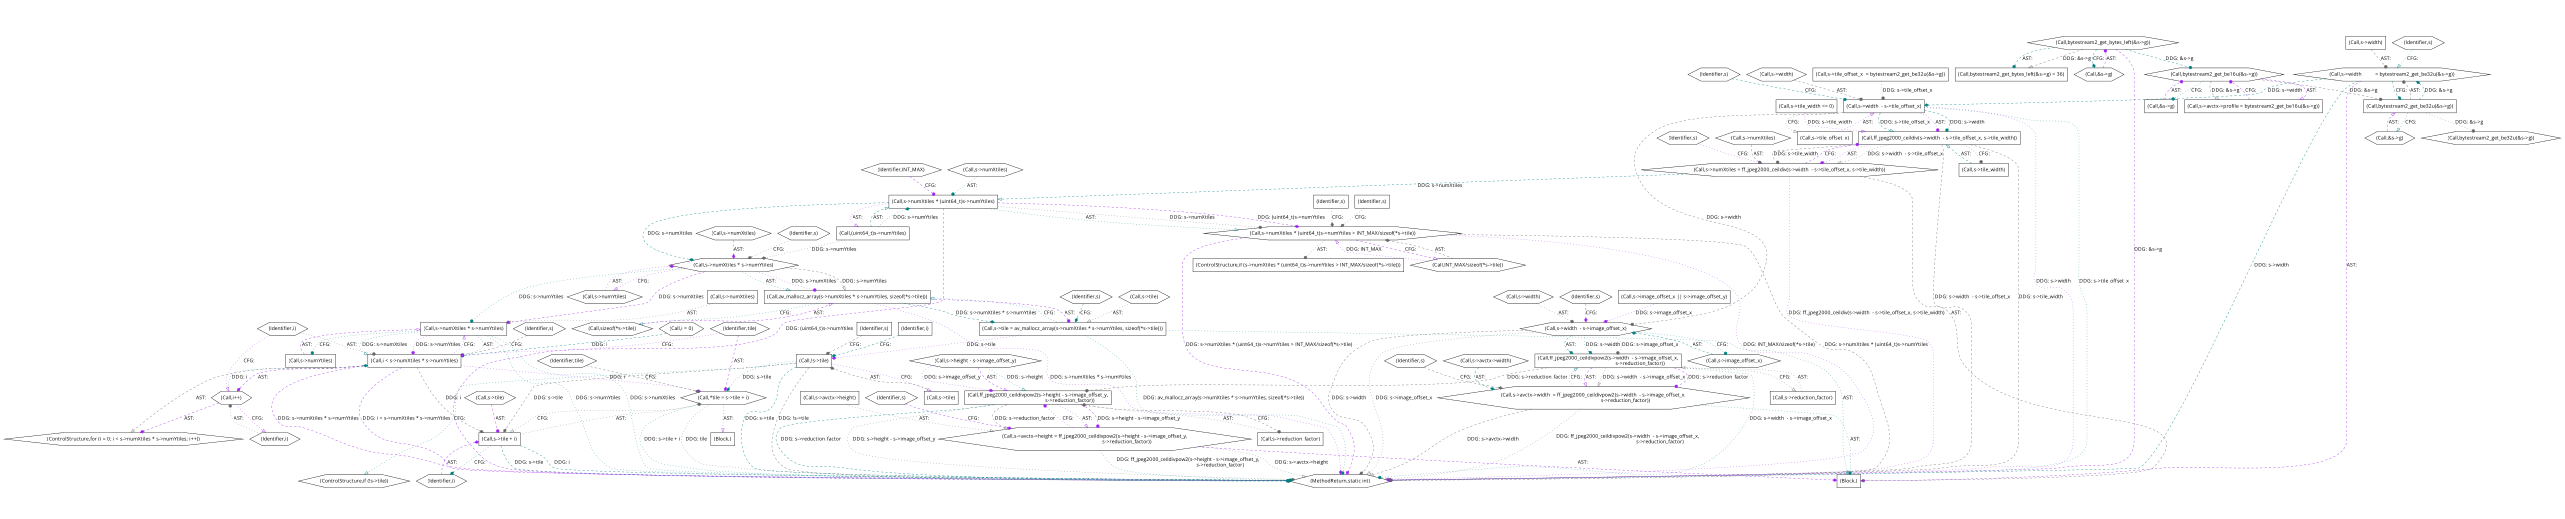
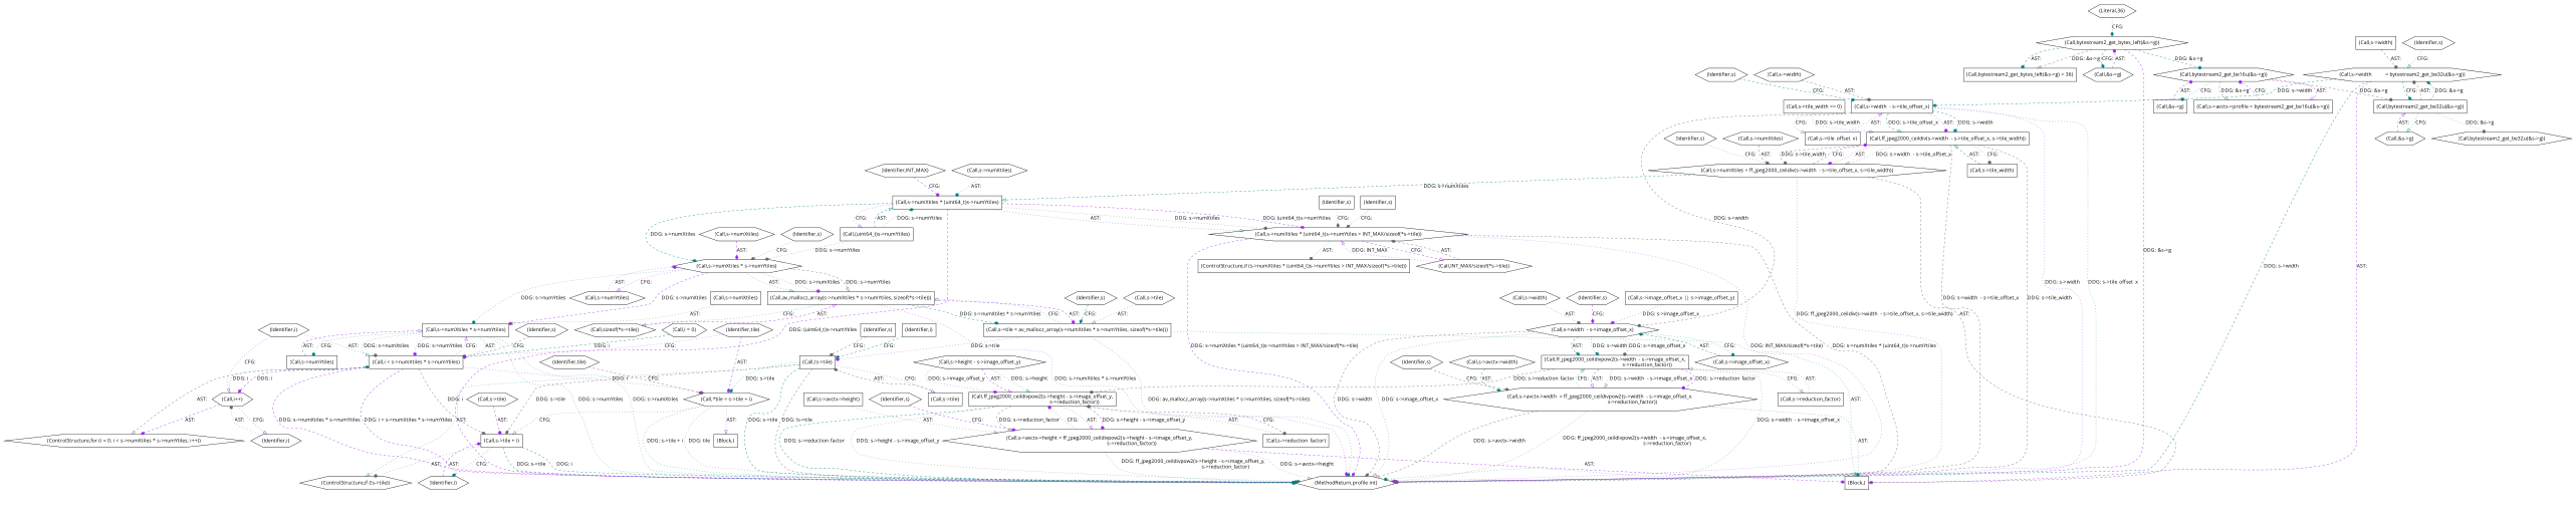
  digraph {
    fontname="Open Sans"
    node [fontname="Open Sans" shape=hexagon]
    edge [arrowhead=diamond color=purple fontname="Open Sans" style=dotted]
    n1 [label="(Call,s->width          = bytestream2_get_be32u(&s->g))"]
    n2 [label="(Call,bytestream2_get_be32u(&s->g))" shape=box]
    n3 [label="(Call,s->width  - s->tile_offset_x)" shape=box]
    n4 [label="(Block,)" shape=box]
-   n5 [label="(MethodReturn,static int)"]
+   n5 [label="(MethodReturn,profile int)"]
    n6 [label="(Call,&s->g)"]
    n7 [label="(Call,bytestream2_get_be32u(&s->g))"]
    n8 [label="(Call,ff_jpeg2000_ceildiv(s->width  - s->tile_offset_x, s->tile_width))" shape=box]
    n9 [label="(Call,s->width  - s->image_offset_x)"]
    n10 [label="(Call,s->tile_offset_x)" shape=box]
    n11 [label="(Call,bytestream2_get_be16u(&s->g))"]
    n12 [label="(Call,s->avctx->profile = bytestream2_get_be16u(&s->g))" shape=box]
    n13 [label="(Call,&s->g)" shape=box]
    n14 [label="(Call,bytestream2_get_bytes_left(&s->g))"]
    n15 [label="(Call,bytestream2_get_bytes_left(&s->g) < 36)" shape=box]
    n16 [label="(Call,&s->g)"]
    n17 [label="(Call,s->numXtiles = ff_jpeg2000_ceildiv(s->width  - s->tile_offset_x, s->tile_width))"]
    n18 [label="(Call,s->tile_width)" shape=box]
    n19 [label="(Call,ff_jpeg2000_ceildivpow2(s->width  - s->image_offset_x,\n                                               s->reduction_factor))" shape=box]
    n20 [label="(Call,s->image_offset_x)"]
    n21 [label="(Call,s->numXtiles * (uint64_t)s->numYtiles)" shape=box]
    n22 [label="(Call,s->numXtiles * (uint64_t)s->numYtiles > INT_MAX/sizeof(*s->tile))"]
    n23 [label="(Call,s->numXtiles * s->numYtiles)"]
    n24 [label="(Call,(uint64_t)s->numYtiles)" shape=box]
    n25 [label="(ControlStructure,if (s->numXtiles * (uint64_t)s->numYtiles > INT_MAX/sizeof(*s->tile)))" shape=box]
    n26 [label="(Call,INT_MAX/sizeof(*s->tile))"]
    n27 [label="(Call,av_mallocz_array(s->numXtiles * s->numYtiles, sizeof(*s->tile)))" shape=box]
    n28 [label="(Call,s->numXtiles * s->numYtiles)" shape=box]
    n29 [label="(Call,s->numYtiles)"]
    n30 [label="(Call,s->tile = av_mallocz_array(s->numXtiles * s->numYtiles, sizeof(*s->tile)))" shape=box]
    n31 [label="(Call,sizeof(*s->tile))"]
    n32 [label="(Call,i < s->numXtiles * s->numYtiles)" shape=box]
    n33 [label="(Call,s->numYtiles)" shape=box]
    n34 [label="(Call,!s->tile)" shape=box]
    n35 [label="(Call,*tile = s->tile + i)"]
    n36 [label="(Call,s->tile + i)" shape=box]
    n37 [label="(ControlStructure,if (!s->tile))"]
    n38 [label="(Call,s->tile)" shape=box]
    n39 [label="(Block,)" shape=box]
    n40 [label="(Identifier,i)"]
    n41 [label="(Call,i++)"]
    n42 [label="(ControlStructure,for (i = 0; i < s->numXtiles * s->numYtiles; i++))"]
    n43 [label="(Identifier,i)"]
    n44 [label="(Call,s->avctx->width  = ff_jpeg2000_ceildivpow2(s->width  - s->image_offset_x,\n                                               s->reduction_factor))"]
    n45 [label="(Call,ff_jpeg2000_ceildivpow2(s->height - s->image_offset_y,\n                                               s->reduction_factor))" shape=box]
    n46 [label="(Call,s->reduction_factor)" shape=box]
    n47 [label="(Call,s->avctx->height = ff_jpeg2000_ceildivpow2(s->height - s->image_offset_y,\n                                               s->reduction_factor))"]
    n48 [label="(Call,s->reduction_factor)" shape=box]
    n49 [label="(Call,s->width)" shape=box]
    n50 [label="(Call,s->width)"]
    n51 [label="(Identifier,s)"]
    n52 [label="(Identifier,s)"]
    n53 [label="(Call,s->image_offset_x || s->image_offset_y)" shape=box]
    n54 [label="(Identifier,s)"]
    n55 [label="(Identifier,s)" shape=box]
+   n56 [label="(Literal,36)"]
    n57 [label="(Call,s->numXtiles)"]
    n58 [label="(Call,s->numXtiles)"]
    n59 [label="(Call,s->numXtiles)"]
    n60 [label="(Identifier,tile)"]
    n61 [label="(Call,s->height - s->image_offset_y)"]
    n62 [label="(Call,s->tile)"]
    n63 [label="(Identifier,s)" shape=box]
    n64 [label="(Identifier,i)" shape=box]
    n65 [label="(Call,s->width)"]
    n66 [label="(Identifier,s)"]
    n67 [label="(Call,s->avctx->height)" shape=box]
-   n68 [label="(Call,s->tile_offset_x  = bytestream2_get_be32u(&s->g))" shape=box]
    n69 [label="(Identifier,s)"]
    n70 [label="(Identifier,s)" shape=box]
    n71 [label="(Identifier,s)"]
    n72 [label="(Identifier,s)"]
    n73 [label="(Identifier,i)"]
    n74 [label="(Identifier,s)"]
    n75 [label="(Identifier,INT_MAX)"]
    n76 [label="(Call,s->numXtiles)" shape=box]
    n77 [label="(Call,s->tile)"]
    n78 [label="(Identifier,s)"]
    n79 [label="(Call,s->avctx->width)"]
    n80 [label="(Call,i = 0)"]
    n81 [label="(Call,s->tile_width <= 0)" shape=box]
    n82 [label="(Identifier,tile)"]
    n1 -> n2 [color=teal label="CFG: " style=dashed]
    n1 -> n3 [color=teal label="DDG: s->width" style=dashed]
    n1 -> n4 [label="AST: " style=dashed]
    n1 -> n5 [arrowhead=onormal color=teal label="DDG: s->width" style=dashed]
    n2 -> n1 [arrowhead=dot color=gray40 label="AST: " style=dashed]
    n2 -> n1 [color=teal label="DDG: &s->g" style=dashed]
    n2 -> n6 [arrowhead=onormal color=teal label="CFG: "]
    n2 -> n7 [arrowhead=dot color=gray40 label="DDG: &s->g"]
    n3 -> n5 [label="DDG: s->width"]
    n3 -> n5 [arrowhead=dot color=teal label="DDG: s->tile_offset_x"]
    n3 -> n8 [arrowhead=dot label="AST: "]
    n3 -> n8 [arrowhead=dot color=teal label="DDG: s->width" style=dashed]
    n3 -> n8 [arrowhead=onormal color=teal label="DDG: s->tile_offset_x" style=dashed]
    n3 -> n9 [arrowhead=dot color=gray40 label="DDG: s->width" style=dashed]
    n3 -> n10 [arrowhead=onormal color=gray40 label="CFG: "]
    n6 -> n2 [arrowhead=onormal label="AST: " style=dashed]
    n8 -> n5 [color=gray40 label="DDG: s->width  - s->tile_offset_x" style=dashed]
    n8 -> n5 [color=gray40 label="DDG: s->tile_width" style=dashed]
    n8 -> n17 [label="AST: "]
    n8 -> n17 [arrowhead=onormal color=gray40 label="DDG: s->width  - s->tile_offset_x"]
    n8 -> n17 [arrowhead=dot color=gray40 label="DDG: s->tile_width" style=dashed]
    n8 -> n18 [arrowhead=dot color=gray40 label="CFG: "]
    n9 -> n5 [color=gray40 label="DDG: s->width" style=dashed]
    n9 -> n5 [arrowhead=onormal color=gray40 label="DDG: s->image_offset_x"]
    n9 -> n19 [color=teal label="AST: " style=dashed]
    n9 -> n19 [color=teal label="DDG: s->width"]
    n9 -> n19 [arrowhead=dot color=gray40 label="DDG: s->image_offset_x"]
    n9 -> n20 [arrowhead=dot color=teal label="CFG: "]
    n10 -> n3 [arrowhead=onormal label="AST: "]
    n11 -> n2 [arrowhead=dot color=gray40 label="DDG: &s->g" style=dashed]
    n11 -> n12 [arrowhead=onormal label="AST: " style=dashed]
    n11 -> n12 [arrowhead=onormal color=gray40 label="DDG: &s->g" style=dashed]
    n11 -> n13 [arrowhead=dot color=teal label="CFG: "]
    n12 -> n11 [arrowhead=dot label="CFG: " style=dashed]
    n13 -> n11 [arrowhead=dot label="AST: " style=dashed]
    n14 -> n5 [label="DDG: &s->g" style=dashed]
    n14 -> n11 [arrowhead=dot color=teal label="DDG: &s->g" style=dashed]
    n14 -> n15 [arrowhead=dot color=teal label="AST: " style=dashed]
    n14 -> n15 [arrowhead=onormal color=gray40 label="DDG: &s->g" style=dashed]
    n14 -> n16 [color=teal label="CFG: " style=dashed]
    n16 -> n14 [arrowhead=dot label="AST: " style=dashed]
    n17 -> n4 [arrowhead=onormal color=gray40 label="AST: " style=dashed]
    n17 -> n5 [arrowhead=dot label="DDG: ff_jpeg2000_ceildiv(s->width  - s->tile_offset_x, s->tile_width)"]
    n17 -> n8 [arrowhead=dot label="CFG: " style=dashed]
    n17 -> n21 [arrowhead=onormal color=teal label="DDG: s->numXtiles" style=dashed]
    n18 -> n8 [arrowhead=onormal color=teal label="AST: " style=dashed]
    n19 -> n5 [arrowhead=dot color=teal label="DDG: s->width  - s->image_offset_x"]
    n19 -> n44 [arrowhead=onormal label="AST: " style=dashed]
    n19 -> n44 [arrowhead=onormal color=gray40 label="DDG: s->width  - s->image_offset_x"]
    n19 -> n44 [arrowhead=dot label="DDG: s->reduction_factor" style=dashed]
    n19 -> n45 [arrowhead=dot color=gray40 label="DDG: s->reduction_factor" style=dashed]
    n19 -> n46 [arrowhead=onormal color=gray40 label="CFG: "]
    n20 -> n9 [color=teal label="AST: " style=dashed]
    n21 -> n5 [arrowhead=dot label="DDG: (uint64_t)s->numYtiles" style=dashed]
    n21 -> n22 [arrowhead=onormal color=teal label="AST: "]
    n21 -> n22 [arrowhead=dot color=gray40 label="DDG: s->numXtiles"]
    n21 -> n22 [label="DDG: (uint64_t)s->numYtiles" style=dashed]
    n21 -> n23 [color=teal label="DDG: s->numXtiles" style=dashed]
-   n21 -> n24 [arrowhead=onormal label="AST: "]
+   n21 -> n24 [arrowhead=onormal label="CFG: "]
    n22 -> n5 [label="DDG: s->numXtiles * (uint64_t)s->numYtiles > INT_MAX/sizeof(*s->tile)" style=dashed]
    n22 -> n5 [arrowhead=dot color=gray40 label="DDG: s->numXtiles * (uint64_t)s->numYtiles" style=dashed]
    n22 -> n5 [arrowhead=dot label="DDG: INT_MAX/sizeof(*s->tile)"]
    n22 -> n25 [arrowhead=dot color=gray40 label="AST: "]
    n22 -> n26 [arrowhead=onormal label="CFG: " style=dashed]
    n23 -> n27 [arrowhead=onormal color=teal label="AST: "]
    n23 -> n27 [arrowhead=dot label="DDG: s->numXtiles"]
    n23 -> n27 [arrowhead=onormal color=gray40 label="DDG: s->numYtiles" style=dashed]
    n23 -> n28 [arrowhead=dot label="DDG: s->numXtiles" style=dashed]
    n23 -> n28 [arrowhead=dot color=teal label="DDG: s->numYtiles"]
    n23 -> n29 [arrowhead=onormal label="CFG: "]
    n24 -> n21 [arrowhead=onormal color=teal label="AST: " style=dashed]
    n24 -> n21 [color=teal label="DDG: s->numYtiles"]
    n24 -> n23 [color=gray40 label="DDG: s->numYtiles"]
    n26 -> n22 [color=gray40 label="AST: " style=dashed]
    n26 -> n22 [arrowhead=onormal label="DDG: INT_MAX"]
    n27 -> n5 [label="DDG: s->numXtiles * s->numYtiles"]
    n27 -> n30 [arrowhead=dot label="AST: " style=dashed]
    n27 -> n30 [color=teal label="DDG: s->numXtiles * s->numYtiles" style=dashed]
    n27 -> n31 [arrowhead=onormal color=teal label="CFG: "]
    n28 -> n5 [color=teal label="DDG: s->numYtiles"]
    n28 -> n5 [color=teal label="DDG: s->numXtiles"]
    n28 -> n32 [arrowhead=dot color=teal label="AST: "]
    n28 -> n32 [arrowhead=onormal color=teal label="DDG: s->numXtiles"]
    n28 -> n32 [arrowhead=dot label="DDG: s->numYtiles"]
    n28 -> n33 [arrowhead=dot color=teal label="CFG: "]
    n29 -> n23 [label="AST: "]
    n30 -> n4 [arrowhead=onormal color=teal label="AST: "]
    n30 -> n5 [arrowhead=dot color=teal label="DDG: av_mallocz_array(s->numXtiles * s->numYtiles, sizeof(*s->tile))"]
    n30 -> n27 [arrowhead=onormal color=teal label="CFG: "]
    n30 -> n34 [label="DDG: s->tile"]
    n31 -> n27 [arrowhead=onormal label="AST: " style=dashed]
    n32 -> n5 [label="DDG: i < s->numXtiles * s->numYtiles" style=dashed]
    n32 -> n5 [label="DDG: s->numXtiles * s->numYtiles" style=dashed]
    n32 -> n28 [arrowhead=onormal label="CFG: "]
    n32 -> n35 [label="DDG: i"]
    n32 -> n36 [color=gray40 label="DDG: i" style=dashed]
-   n32 -> n41 [label="AST: " style=dashed]
+   n32 -> n41 [label="DDG: i" style=dashed]
    n32 -> n42 [arrowhead=onormal color=gray40 label="AST: " style=dashed]
    n33 -> n28 [arrowhead=onormal label="AST: " style=dashed]
    n34 -> n5 [color=teal label="DDG: s->tile" style=dashed]
    n34 -> n5 [arrowhead=onormal color=gray40 label="DDG: !s->tile" style=dashed]
    n34 -> n35 [color=teal label="DDG: s->tile"]
    n34 -> n36 [color=gray40 label="DDG: s->tile" style=dashed]
-   n34 -> n37 [arrowhead=onormal color=teal label="CFG: "]
+   n34 -> n37 [arrowhead=onormal color=teal label="AST: "]
    n34 -> n38 [arrowhead=onormal label="CFG: "]
    n35 -> n5 [color=gray40 label="DDG: tile"]
    n35 -> n5 [color=teal label="DDG: s->tile + i"]
    n35 -> n36 [arrowhead=onormal color=gray40 label="CFG: "]
    n35 -> n39 [arrowhead=onormal label="AST: "]
    n36 -> n5 [color=teal label="DDG: s->tile" style=dashed]
    n36 -> n5 [arrowhead=dot color=teal label="DDG: i" style=dashed]
-   n36 -> n35 [arrowhead=dot color=gray40 label="AST: "]
+   n36 -> n37 [arrowhead=dot color=gray40 label="AST: "]
    n36 -> n40 [color=teal label="CFG: "]
    n38 -> n34 [color=gray40 label="AST: " style=dashed]
    n40 -> n36 [label="AST: " style=dashed]
    n41 -> n32 [color=teal label="DDG: i"]
    n41 -> n42 [label="AST: " style=dashed]
    n41 -> n43 [arrowhead=onormal label="CFG: "]
    n43 -> n41 [arrowhead=dot color=gray40 label="AST: "]
    n44 -> n4 [arrowhead=dot color=teal label="AST: "]
    n44 -> n5 [arrowhead=onormal color=gray40 label="DDG: ff_jpeg2000_ceildivpow2(s->width  - s->image_offset_x,\n                                               s->reduction_factor)"]
    n44 -> n5 [arrowhead=onormal color=gray40 label="DDG: s->avctx->width" style=dashed]
    n44 -> n19 [arrowhead=onormal color=teal label="CFG: "]
    n45 -> n5 [arrowhead=dot color=teal label="DDG: s->reduction_factor" style=dashed]
    n45 -> n5 [color=gray40 label="DDG: s->height - s->image_offset_y"]
    n45 -> n47 [arrowhead=onormal label="AST: "]
    n45 -> n47 [arrowhead=dot label="DDG: s->height - s->image_offset_y" style=dashed]
    n45 -> n47 [arrowhead=onormal color=gray40 label="DDG: s->reduction_factor" style=dashed]
    n45 -> n48 [arrowhead=dot color=gray40 label="CFG: " style=dashed]
    n46 -> n19 [arrowhead=onormal color=gray40 label="AST: "]
    n47 -> n4 [label="AST: " style=dashed]
    n47 -> n5 [color=teal label="DDG: ff_jpeg2000_ceildivpow2(s->height - s->image_offset_y,\n                                               s->reduction_factor)"]
    n47 -> n5 [arrowhead=onormal color=gray40 label="DDG: s->avctx->height"]
    n47 -> n45 [arrowhead=dot label="CFG: "]
    n48 -> n45 [arrowhead=dot color=gray40 label="AST: "]
    n49 -> n1 [arrowhead=dot color=gray40 label="AST: " style=dashed]
    n50 -> n9 [arrowhead=dot color=gray40 label="AST: "]
    n51 -> n17 [arrowhead=onormal label="CFG: "]
    n52 -> n9 [label="CFG: " style=dashed]
    n53 -> n9 [label="DDG: s->image_offset_x"]
    n54 -> n1 [arrowhead=onormal color=teal label="CFG: "]
    n55 -> n34 [color=gray40 label="CFG: " style=dashed]
+   n56 -> n14 [color=teal label="CFG: "]
    n57 -> n21 [arrowhead=dot color=teal label="AST: "]
    n58 -> n23 [label="AST: " style=dashed]
    n59 -> n17 [arrowhead=dot color=gray40 label="AST: " style=dashed]
    n60 -> n35 [color=gray40 label="CFG: " style=dashed]
    n61 -> n45 [arrowhead=onormal label="AST: " style=dashed]
    n61 -> n45 [arrowhead=onormal color=teal label="DDG: s->height"]
    n61 -> n45 [label="DDG: s->image_offset_y"]
    n62 -> n36 [arrowhead=dot label="AST: " style=dashed]
    n63 -> n22 [color=gray40 label="CFG: "]
    n64 -> n34 [color=teal label="CFG: " style=dashed]
    n65 -> n3 [arrowhead=dot color=gray40 label="AST: " style=dashed]
    n66 -> n44 [color=gray40 label="CFG: " style=dashed]
    n67 -> n47 [arrowhead=onormal color=gray40 label="AST: "]
-   n68 -> n3 [arrowhead=dot color=gray40 label="DDG: s->tile_offset_x"]
    n69 -> n47 [label="CFG: " style=dashed]
    n70 -> n22 [color=gray40 label="CFG: "]
    n71 -> n3 [arrowhead=dot color=teal label="CFG: " style=dashed]
    n72 -> n30 [color=teal label="CFG: " style=dashed]
    n73 -> n32 [arrowhead=dot color=gray40 label="AST: "]
    n73 -> n41 [arrowhead=onormal label="CFG: "]
    n74 -> n23 [color=gray40 label="CFG: "]
    n75 -> n21 [arrowhead=dot label="CFG: " style=dashed]
    n76 -> n28 [arrowhead=onormal color=gray40 label="AST: "]
    n77 -> n30 [arrowhead=onormal color=gray40 label="AST: "]
    n78 -> n32 [arrowhead=dot color=gray40 label="CFG: " style=dashed]
    n79 -> n44 [color=teal label="AST: " style=dashed]
    n80 -> n32 [arrowhead=dot color=teal label="DDG: i" style=dashed]
    n81 -> n8 [arrowhead=onormal label="DDG: s->tile_width"]
    n82 -> n32 [arrowhead=dot label="CFG: "]
    n82 -> n35 [label="AST: " style=dashed]
  }
